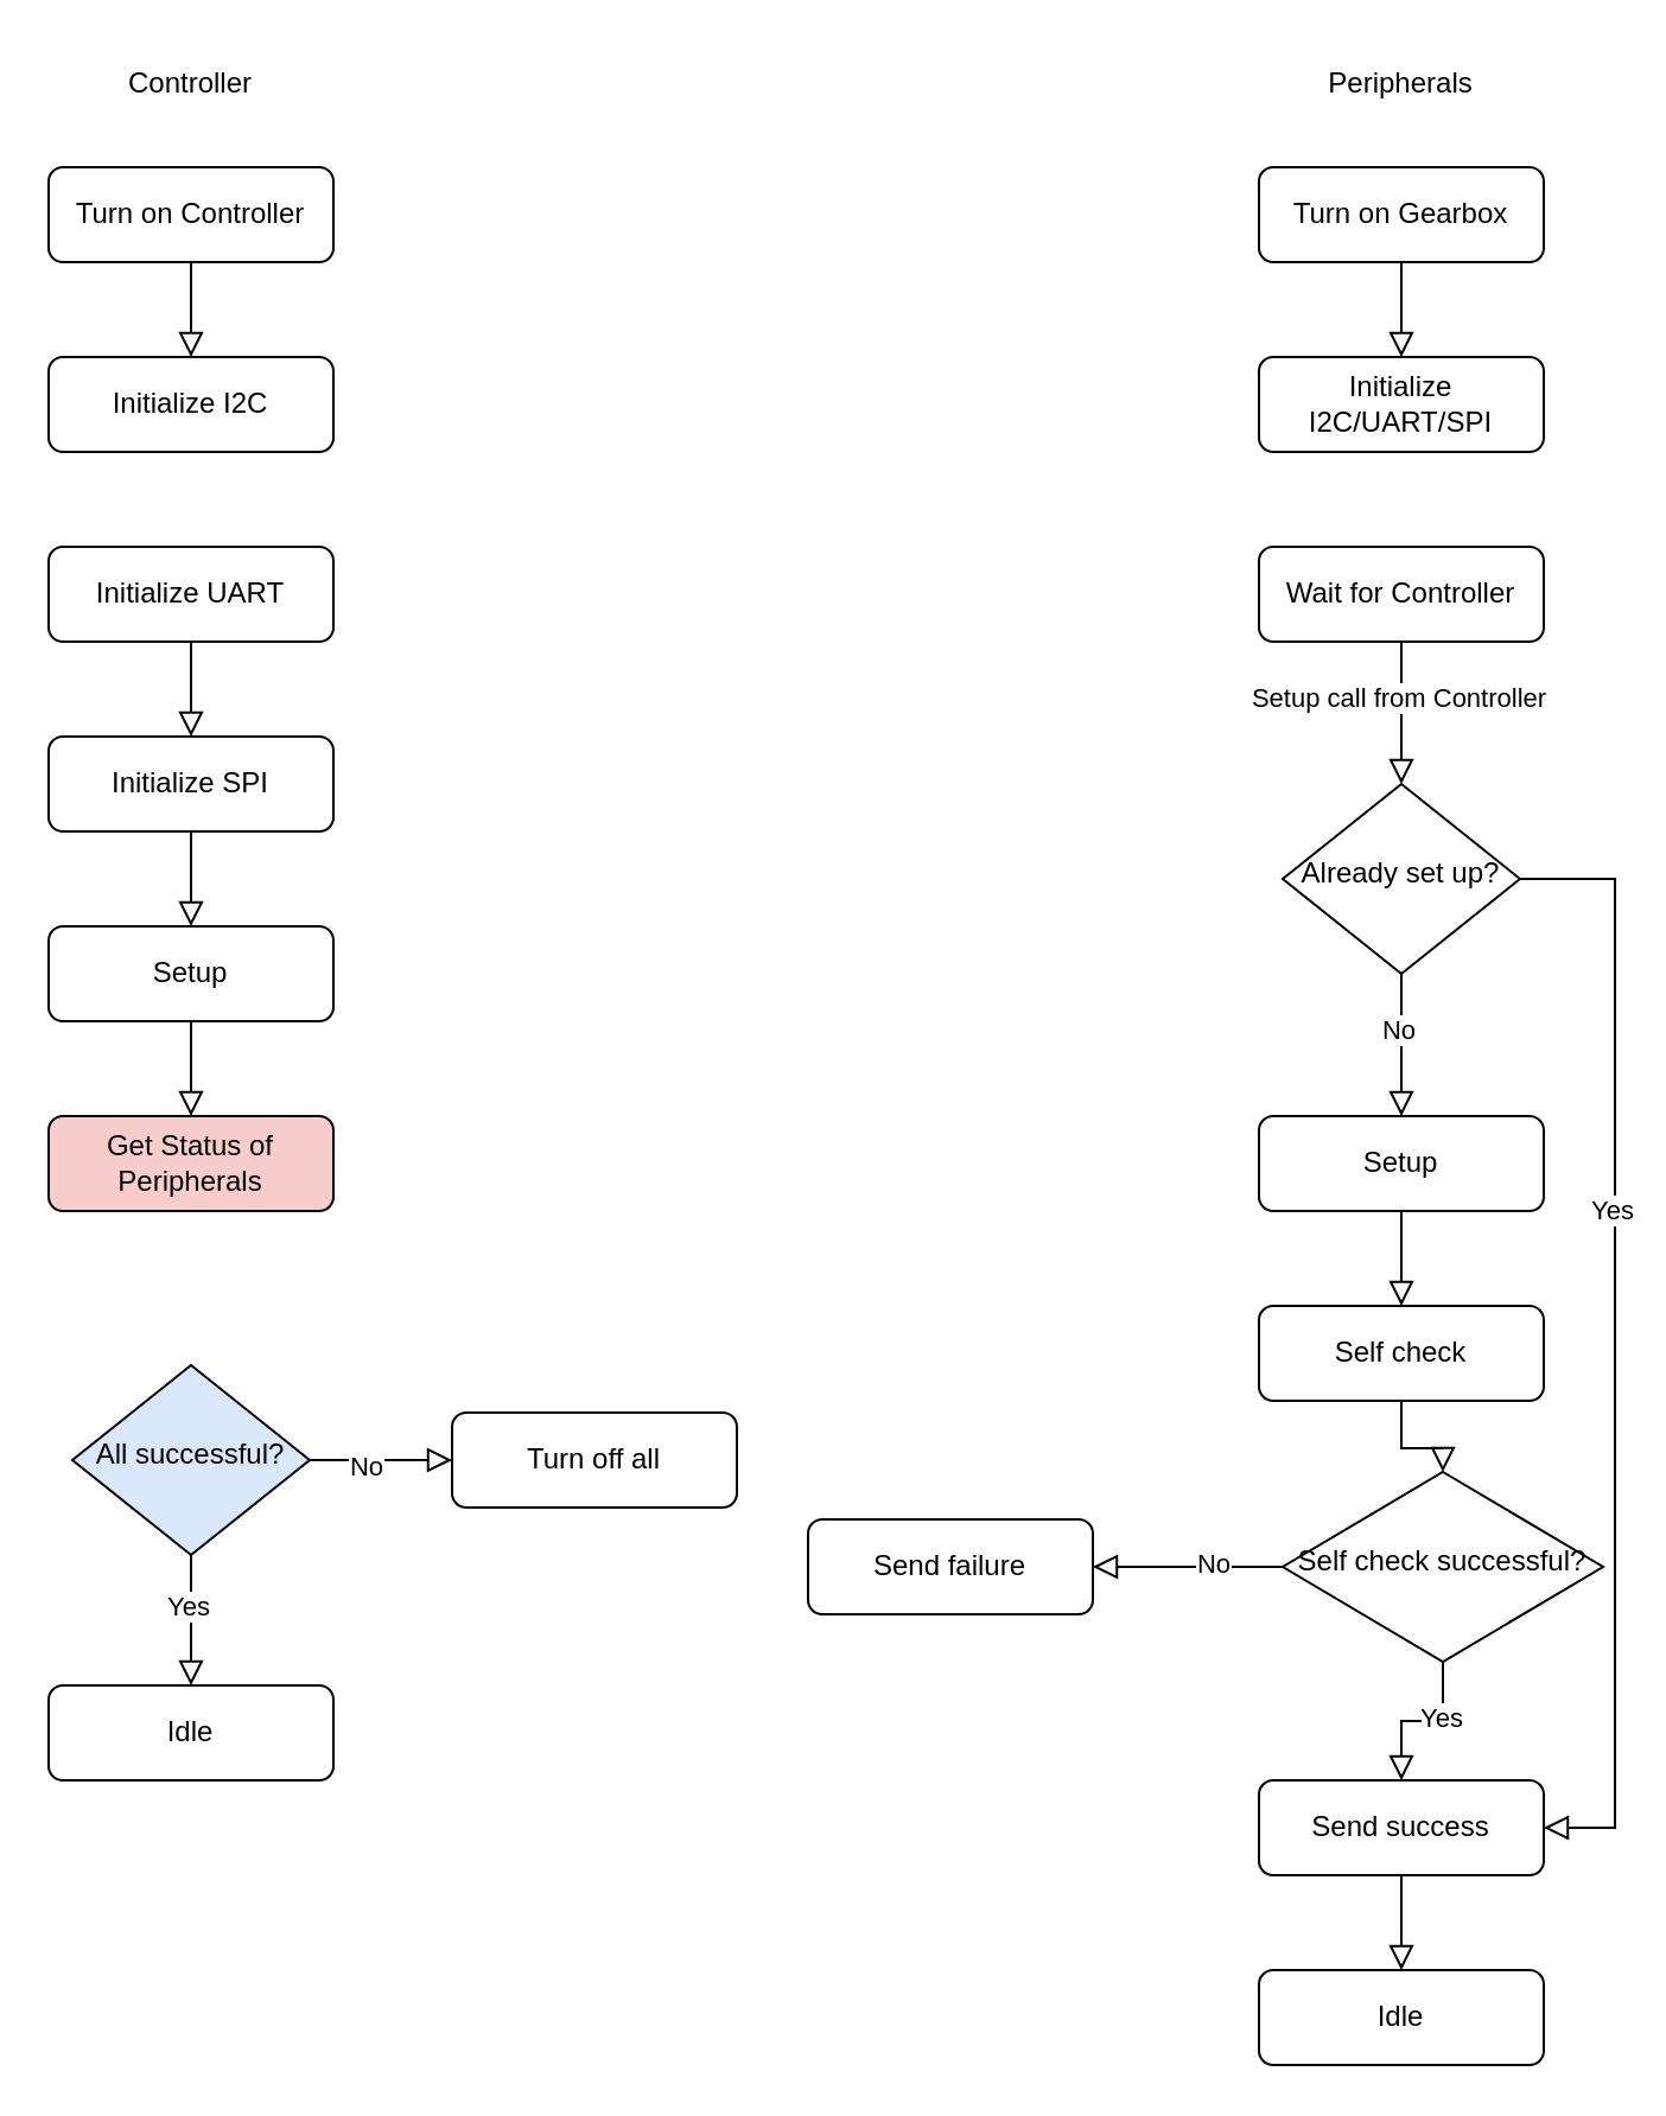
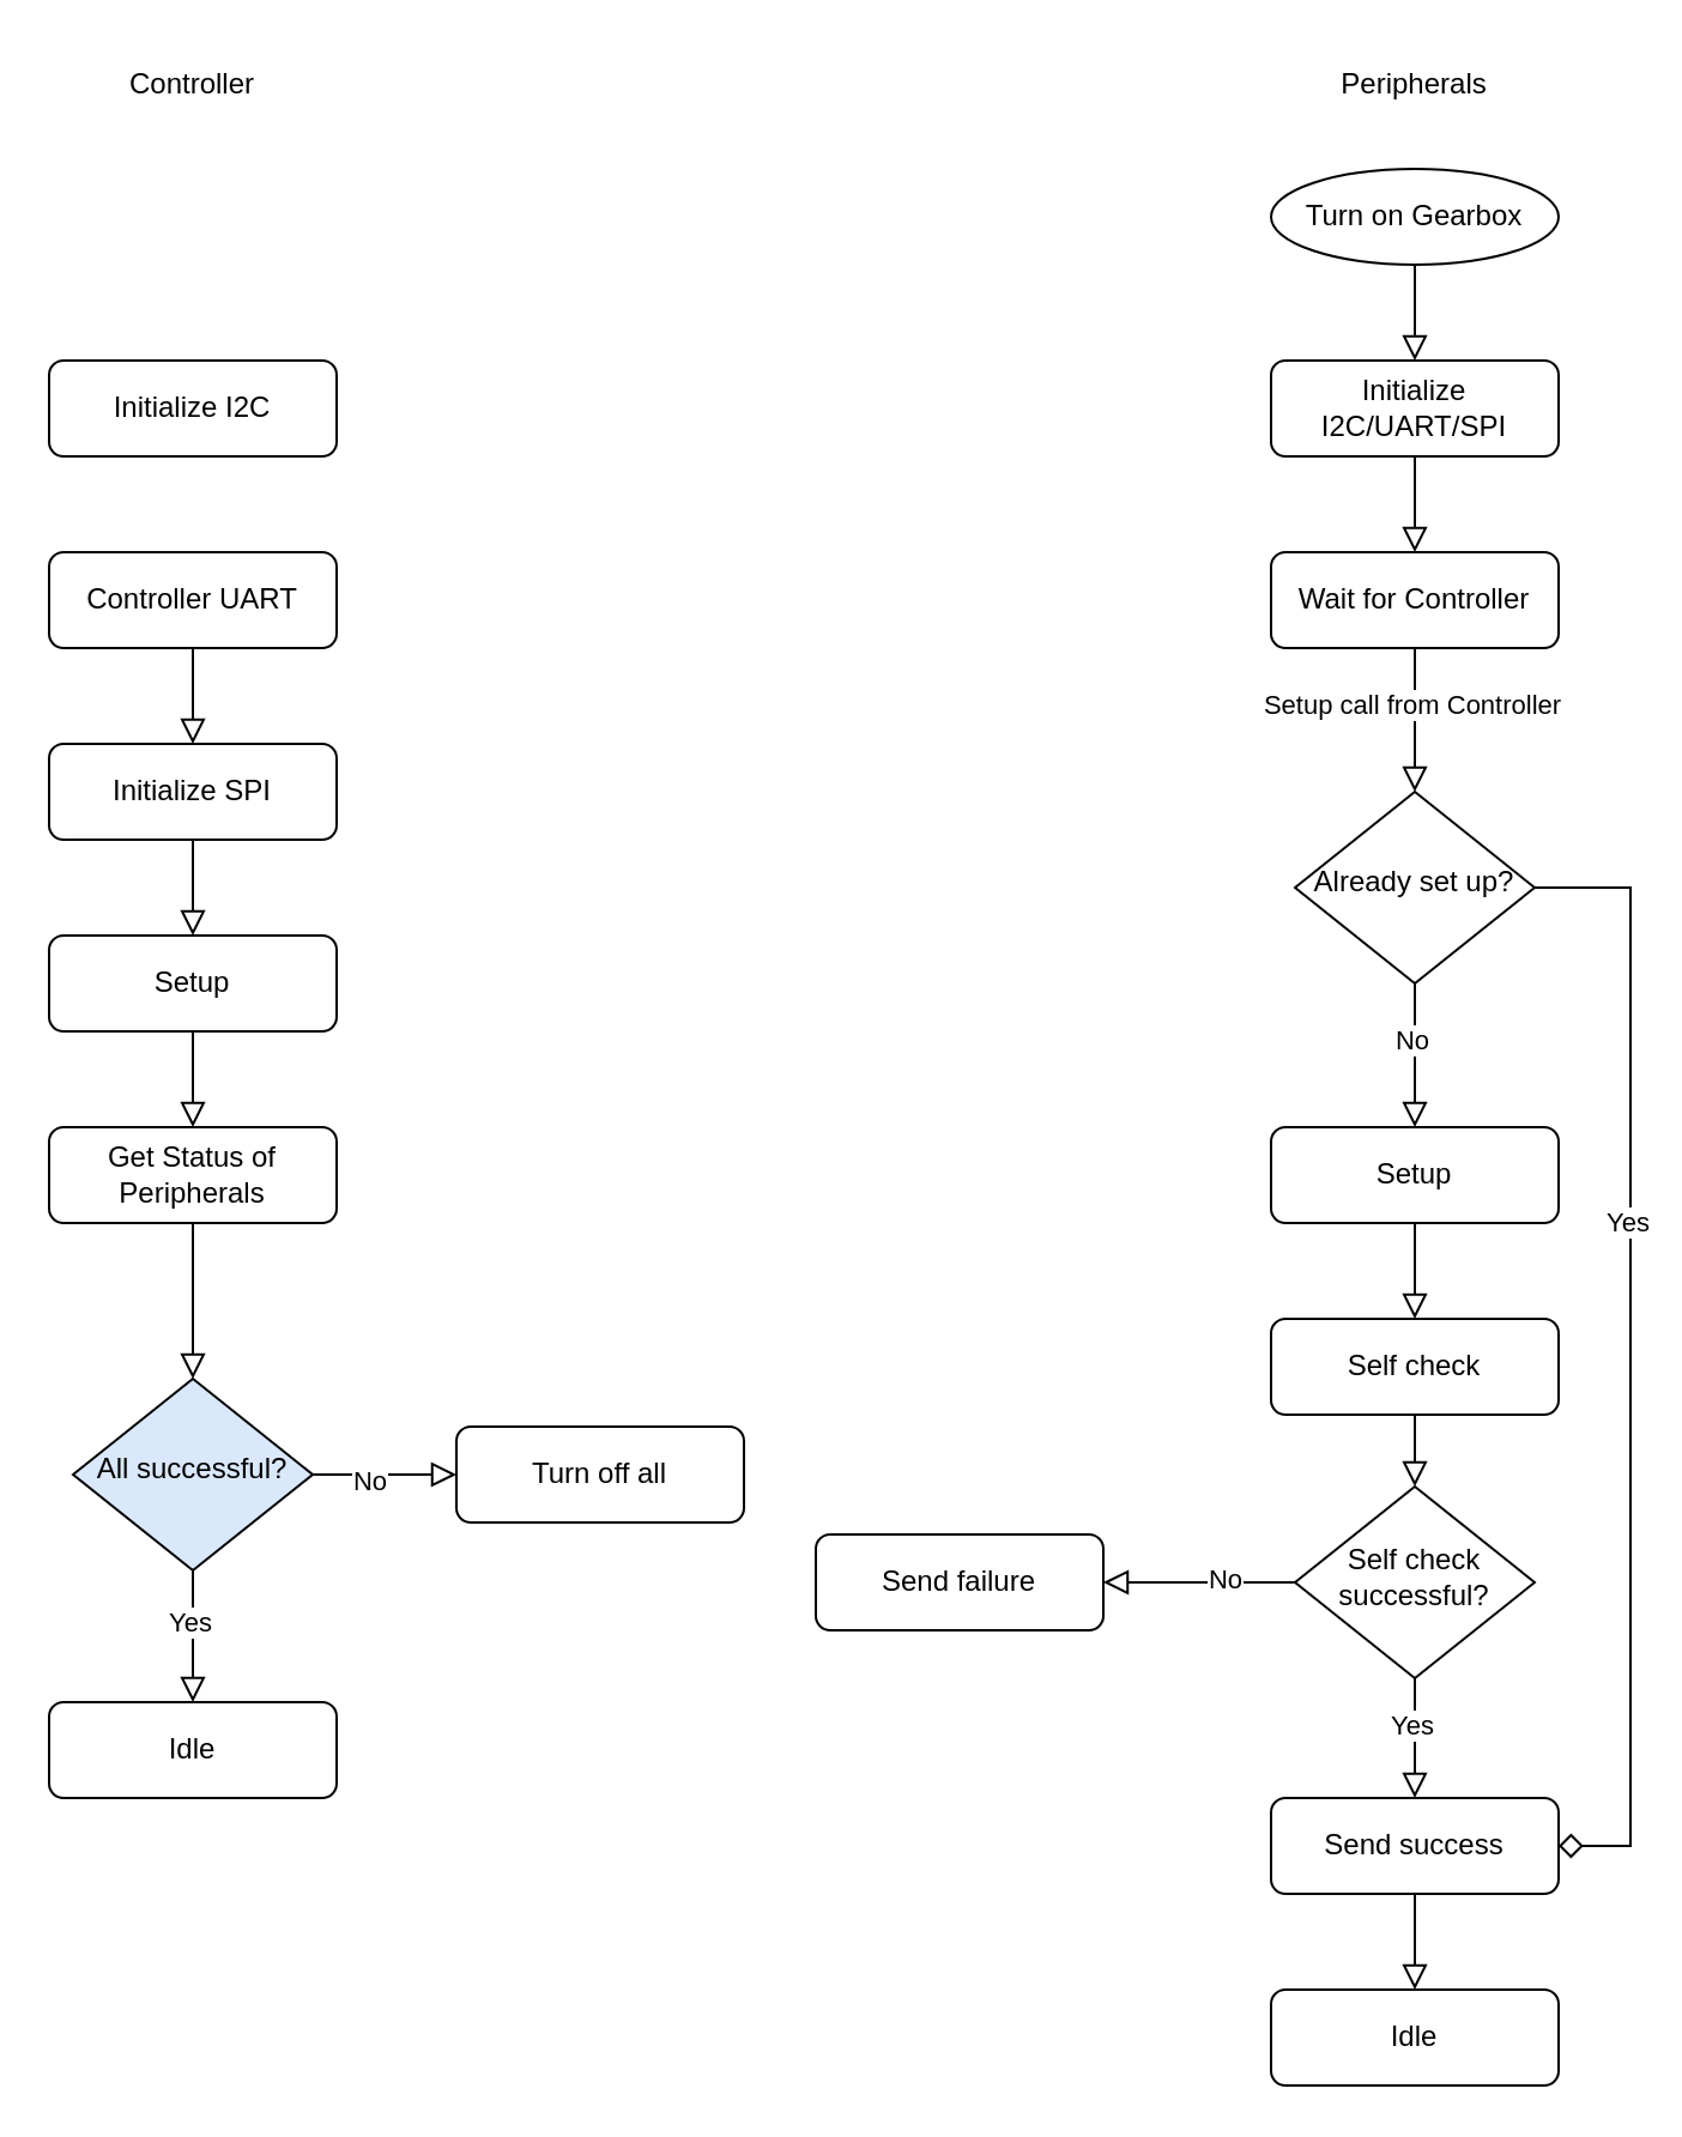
  <mxCell id="0" />
  <mxCell id="1" parent="0" />
- <mxCell id="2" value="Turn on Controller" style="rounded=1;whiteSpace=wrap;html=1;fontSize=12;glass=0;strokeWidth=1;shadow=0;" parent="1" vertex="1"><mxGeometry x="20" y="70" width="120" height="40" as="geometry" /></mxCell>
  <mxCell id="3" value="Controller" style="text;html=1;strokeColor=none;fillColor=none;align=center;verticalAlign=middle;whiteSpace=wrap;rounded=0;" vertex="1" parent="1"><mxGeometry x="50" y="20" width="60" height="30" as="geometry" /></mxCell>
  <mxCell id="4" value="Peripherals" style="text;html=1;strokeColor=none;fillColor=none;align=center;verticalAlign=middle;whiteSpace=wrap;rounded=0;" vertex="1" parent="1"><mxGeometry x="560" y="20" width="60" height="30" as="geometry" /></mxCell>
- <mxCell id="5" value="Turn on Gearbox" style="rounded=1;whiteSpace=wrap;html=1;fontSize=12;glass=0;strokeWidth=1;shadow=0;" vertex="1" parent="1"><mxGeometry x="530" y="70" width="120" height="40" as="geometry" /></mxCell>
+ <mxCell id="5" value="Turn on Gearbox" style="ellipse;whiteSpace=wrap;html=1;fontSize=12;glass=0;strokeWidth=1;shadow=0;" vertex="1" parent="1"><mxGeometry x="530" y="70" width="120" height="40" as="geometry" /></mxCell>
  <mxCell id="6" value="Self check" style="rounded=1;whiteSpace=wrap;html=1;fontSize=12;glass=0;strokeWidth=1;shadow=0;" vertex="1" parent="1"><mxGeometry x="530" y="550" width="120" height="40" as="geometry" /></mxCell>
  <mxCell id="7" value="Already set up?" style="rhombus;whiteSpace=wrap;html=1;shadow=0;fontFamily=Helvetica;fontSize=12;align=center;strokeWidth=1;spacing=6;spacingTop=-4;" vertex="1" parent="1"><mxGeometry x="540" y="330" width="100" height="80" as="geometry" /></mxCell>
  <mxCell id="8" value="" style="rounded=0;html=1;jettySize=auto;orthogonalLoop=1;fontSize=11;endArrow=block;endFill=0;endSize=8;strokeWidth=1;shadow=0;labelBackgroundColor=none;edgeStyle=orthogonalEdgeStyle;" edge="1" parent="1" source="5" target="9"><mxGeometry relative="1" as="geometry"><mxPoint x="590" y="110" as="sourcePoint" /><mxPoint x="590" y="220" as="targetPoint" /><Array as="points" /></mxGeometry></mxCell>
  <mxCell id="9" value="Initialize I2C/UART/SPI" style="rounded=1;whiteSpace=wrap;html=1;fontSize=12;glass=0;strokeWidth=1;shadow=0;" vertex="1" parent="1"><mxGeometry x="530" y="150" width="120" height="40" as="geometry" /></mxCell>
+ <mxCell id="10" value="" style="rounded=0;html=1;jettySize=auto;orthogonalLoop=1;fontSize=11;endArrow=block;endFill=0;endSize=8;strokeWidth=1;shadow=0;labelBackgroundColor=none;edgeStyle=orthogonalEdgeStyle;" edge="1" parent="1" source="9" target="11"><mxGeometry relative="1" as="geometry"><mxPoint x="530" y="140" as="sourcePoint" /><mxPoint x="510" y="290" as="targetPoint" /><Array as="points" /></mxGeometry></mxCell>
  <mxCell id="11" value="Wait for Controller" style="rounded=1;whiteSpace=wrap;html=1;fontSize=12;glass=0;strokeWidth=1;shadow=0;" vertex="1" parent="1"><mxGeometry x="530" y="230" width="120" height="40" as="geometry" /></mxCell>
  <mxCell id="12" value="" style="rounded=0;html=1;jettySize=auto;orthogonalLoop=1;fontSize=11;endArrow=block;endFill=0;endSize=8;strokeWidth=1;shadow=0;labelBackgroundColor=none;edgeStyle=orthogonalEdgeStyle;exitX=0.5;exitY=1;exitDx=0;exitDy=0;" edge="1" parent="1" source="11" target="7"><mxGeometry relative="1" as="geometry"><mxPoint x="600" y="200" as="sourcePoint" /><mxPoint x="590" y="320" as="targetPoint" /><Array as="points" /></mxGeometry></mxCell>
  <mxCell id="13" value="Setup call from Controller" style="edgeLabel;html=1;align=center;verticalAlign=middle;resizable=0;points=[];" vertex="1" connectable="0" parent="12"><mxGeometry x="-0.238" y="-2" relative="1" as="geometry"><mxPoint as="offset" /></mxGeometry></mxCell>
  <mxCell id="14" value="Setup" style="rounded=1;whiteSpace=wrap;html=1;fontSize=12;glass=0;strokeWidth=1;shadow=0;" vertex="1" parent="1"><mxGeometry x="530" y="470" width="120" height="40" as="geometry" /></mxCell>
  <mxCell id="15" value="" style="rounded=0;html=1;jettySize=auto;orthogonalLoop=1;fontSize=11;endArrow=block;endFill=0;endSize=8;strokeWidth=1;shadow=0;labelBackgroundColor=none;edgeStyle=orthogonalEdgeStyle;" edge="1" parent="1" source="7" target="14"><mxGeometry relative="1" as="geometry"><mxPoint x="600" y="280" as="sourcePoint" /><mxPoint x="600" y="340" as="targetPoint" /><Array as="points" /></mxGeometry></mxCell>
  <mxCell id="16" value="No" style="edgeLabel;html=1;align=center;verticalAlign=middle;resizable=0;points=[];" vertex="1" connectable="0" parent="15"><mxGeometry x="-0.238" y="-2" relative="1" as="geometry"><mxPoint as="offset" /></mxGeometry></mxCell>
  <mxCell id="17" value="" style="rounded=0;html=1;jettySize=auto;orthogonalLoop=1;fontSize=11;endArrow=block;endFill=0;endSize=8;strokeWidth=1;shadow=0;labelBackgroundColor=none;edgeStyle=orthogonalEdgeStyle;exitX=0.5;exitY=1;exitDx=0;exitDy=0;entryX=0.5;entryY=0;entryDx=0;entryDy=0;" edge="1" parent="1" source="14" target="6"><mxGeometry relative="1" as="geometry"><mxPoint x="600" y="420" as="sourcePoint" /><mxPoint x="600" y="480" as="targetPoint" /><Array as="points" /></mxGeometry></mxCell>
- <mxCell id="18" value="" style="rounded=0;html=1;jettySize=auto;orthogonalLoop=1;fontSize=11;endArrow=block;endFill=0;endSize=8;strokeWidth=1;shadow=0;labelBackgroundColor=none;edgeStyle=orthogonalEdgeStyle;exitX=1;exitY=0.5;exitDx=0;exitDy=0;entryX=1;entryY=0.5;entryDx=0;entryDy=0;" edge="1" parent="1" source="7" target="20"><mxGeometry relative="1" as="geometry"><mxPoint x="650" y="410" as="sourcePoint" /><mxPoint x="670" y="600" as="targetPoint" /><Array as="points"><mxPoint x="680" y="370" /><mxPoint x="680" y="770" /></Array></mxGeometry></mxCell>
+ <mxCell id="18" value="" style="rounded=0;html=1;jettySize=auto;orthogonalLoop=1;fontSize=11;endArrow=diamond;endFill=0;endSize=8;strokeWidth=1;shadow=0;labelBackgroundColor=none;edgeStyle=orthogonalEdgeStyle;exitX=1;exitY=0.5;exitDx=0;exitDy=0;entryX=1;entryY=0.5;entryDx=0;entryDy=0;" edge="1" parent="1" source="7" target="20"><mxGeometry relative="1" as="geometry"><mxPoint x="650" y="410" as="sourcePoint" /><mxPoint x="670" y="600" as="targetPoint" /><Array as="points"><mxPoint x="680" y="370" /><mxPoint x="680" y="770" /></Array></mxGeometry></mxCell>
  <mxCell id="19" value="Yes" style="edgeLabel;html=1;align=center;verticalAlign=middle;resizable=0;points=[];" vertex="1" connectable="0" parent="18"><mxGeometry x="-0.238" y="-2" relative="1" as="geometry"><mxPoint as="offset" /></mxGeometry></mxCell>
  <mxCell id="20" value="Send success" style="rounded=1;whiteSpace=wrap;html=1;fontSize=12;glass=0;strokeWidth=1;shadow=0;" vertex="1" parent="1"><mxGeometry x="530" y="750" width="120" height="40" as="geometry" /></mxCell>
  <mxCell id="21" value="Send failure" style="rounded=1;whiteSpace=wrap;html=1;fontSize=12;glass=0;strokeWidth=1;shadow=0;" vertex="1" parent="1"><mxGeometry x="340" y="640" width="120" height="40" as="geometry" /></mxCell>
- <mxCell id="22" value="Self check successful?" style="rhombus;whiteSpace=wrap;html=1;shadow=0;fontFamily=Helvetica;fontSize=12;align=center;strokeWidth=1;spacing=6;spacingTop=-4;" vertex="1" parent="1"><mxGeometry x="540" y="620" width="135" height="80" as="geometry" /></mxCell>
+ <mxCell id="22" value="Self check successful?" style="rhombus;whiteSpace=wrap;html=1;shadow=0;fontFamily=Helvetica;fontSize=12;align=center;strokeWidth=1;spacing=6;spacingTop=-4;" vertex="1" parent="1"><mxGeometry x="540" y="620" width="100" height="80" as="geometry" /></mxCell>
  <mxCell id="23" value="" style="rounded=0;html=1;jettySize=auto;orthogonalLoop=1;fontSize=11;endArrow=block;endFill=0;endSize=8;strokeWidth=1;shadow=0;labelBackgroundColor=none;edgeStyle=orthogonalEdgeStyle;" edge="1" parent="1" source="6" target="22"><mxGeometry relative="1" as="geometry"><mxPoint x="600" y="520" as="sourcePoint" /><mxPoint x="600" y="560" as="targetPoint" /><Array as="points" /></mxGeometry></mxCell>
  <mxCell id="24" value="" style="rounded=0;html=1;jettySize=auto;orthogonalLoop=1;fontSize=11;endArrow=block;endFill=0;endSize=8;strokeWidth=1;shadow=0;labelBackgroundColor=none;edgeStyle=orthogonalEdgeStyle;" edge="1" parent="1" source="22" target="20"><mxGeometry relative="1" as="geometry"><mxPoint x="560" y="690" as="sourcePoint" /><mxPoint x="560" y="750" as="targetPoint" /><Array as="points" /></mxGeometry></mxCell>
  <mxCell id="25" value="Yes" style="edgeLabel;html=1;align=center;verticalAlign=middle;resizable=0;points=[];" vertex="1" connectable="0" parent="24"><mxGeometry x="-0.238" y="-2" relative="1" as="geometry"><mxPoint as="offset" /></mxGeometry></mxCell>
  <mxCell id="26" value="" style="rounded=0;html=1;jettySize=auto;orthogonalLoop=1;fontSize=11;endArrow=block;endFill=0;endSize=8;strokeWidth=1;shadow=0;labelBackgroundColor=none;edgeStyle=orthogonalEdgeStyle;exitX=0;exitY=0.5;exitDx=0;exitDy=0;entryX=1;entryY=0.5;entryDx=0;entryDy=0;" edge="1" parent="1" source="22" target="21"><mxGeometry relative="1" as="geometry"><mxPoint x="600" y="710" as="sourcePoint" /><mxPoint x="600" y="750" as="targetPoint" /><Array as="points" /></mxGeometry></mxCell>
  <mxCell id="27" value="No" style="edgeLabel;html=1;align=center;verticalAlign=middle;resizable=0;points=[];" vertex="1" connectable="0" parent="26"><mxGeometry x="-0.238" y="-2" relative="1" as="geometry"><mxPoint as="offset" /></mxGeometry></mxCell>
  <mxCell id="28" value="Idle" style="rounded=1;whiteSpace=wrap;html=1;fontSize=12;glass=0;strokeWidth=1;shadow=0;" vertex="1" parent="1"><mxGeometry x="530" y="830" width="120" height="40" as="geometry" /></mxCell>
  <mxCell id="29" value="" style="rounded=0;html=1;jettySize=auto;orthogonalLoop=1;fontSize=11;endArrow=block;endFill=0;endSize=8;strokeWidth=1;shadow=0;labelBackgroundColor=none;edgeStyle=orthogonalEdgeStyle;exitX=0.5;exitY=1;exitDx=0;exitDy=0;entryX=0.5;entryY=0;entryDx=0;entryDy=0;" edge="1" parent="1" source="20" target="28"><mxGeometry relative="1" as="geometry"><mxPoint x="600" y="520" as="sourcePoint" /><mxPoint x="600" y="560" as="targetPoint" /><Array as="points" /></mxGeometry></mxCell>
- <mxCell id="30" value="" style="rounded=0;html=1;jettySize=auto;orthogonalLoop=1;fontSize=11;endArrow=block;endFill=0;endSize=8;strokeWidth=1;shadow=0;labelBackgroundColor=none;edgeStyle=orthogonalEdgeStyle;" edge="1" parent="1" source="2" target="31"><mxGeometry relative="1" as="geometry"><mxPoint x="80" y="110" as="sourcePoint" /><mxPoint x="80" y="240" as="targetPoint" /></mxGeometry></mxCell>
  <mxCell id="31" value="Initialize I2C" style="rounded=1;whiteSpace=wrap;html=1;fontSize=12;glass=0;strokeWidth=1;shadow=0;" vertex="1" parent="1"><mxGeometry x="20" y="150" width="120" height="40" as="geometry" /></mxCell>
- <mxCell id="32" value="Initialize UART" style="rounded=1;whiteSpace=wrap;html=1;fontSize=12;glass=0;strokeWidth=1;shadow=0;" vertex="1" parent="1"><mxGeometry x="20" y="230" width="120" height="40" as="geometry" /></mxCell>
+ <mxCell id="32" value="Controller UART" style="rounded=1;whiteSpace=wrap;html=1;fontSize=12;glass=0;strokeWidth=1;shadow=0;" vertex="1" parent="1"><mxGeometry x="20" y="230" width="120" height="40" as="geometry" /></mxCell>
  <mxCell id="33" value="" style="rounded=0;html=1;jettySize=auto;orthogonalLoop=1;fontSize=11;endArrow=block;endFill=0;endSize=8;strokeWidth=1;shadow=0;labelBackgroundColor=none;edgeStyle=orthogonalEdgeStyle;" edge="1" parent="1" source="32" target="34"><mxGeometry relative="1" as="geometry"><mxPoint x="80" y="270" as="sourcePoint" /><mxPoint x="80" y="390" as="targetPoint" /></mxGeometry></mxCell>
  <mxCell id="34" value="Initialize SPI" style="rounded=1;whiteSpace=wrap;html=1;fontSize=12;glass=0;strokeWidth=1;shadow=0;" vertex="1" parent="1"><mxGeometry x="20" y="310" width="120" height="40" as="geometry" /></mxCell>
  <mxCell id="35" value="" style="rounded=0;html=1;jettySize=auto;orthogonalLoop=1;fontSize=11;endArrow=block;endFill=0;endSize=8;strokeWidth=1;shadow=0;labelBackgroundColor=none;edgeStyle=orthogonalEdgeStyle;" edge="1" parent="1" source="34" target="36"><mxGeometry relative="1" as="geometry"><mxPoint x="80" y="350" as="sourcePoint" /><mxPoint x="80" y="575" as="targetPoint" /></mxGeometry></mxCell>
  <mxCell id="36" value="Setup" style="rounded=1;whiteSpace=wrap;html=1;fontSize=12;glass=0;strokeWidth=1;shadow=0;" vertex="1" parent="1"><mxGeometry x="20" y="390" width="120" height="40" as="geometry" /></mxCell>
  <mxCell id="37" value="" style="rounded=0;html=1;jettySize=auto;orthogonalLoop=1;fontSize=11;endArrow=block;endFill=0;endSize=8;strokeWidth=1;shadow=0;labelBackgroundColor=none;edgeStyle=orthogonalEdgeStyle;" edge="1" parent="1" source="36" target="38"><mxGeometry relative="1" as="geometry"><mxPoint x="80" y="430" as="sourcePoint" /><mxPoint x="80" y="575" as="targetPoint" /></mxGeometry></mxCell>
- <mxCell id="38" value="Get Status of Peripherals" style="rounded=1;whiteSpace=wrap;html=1;fontSize=12;glass=0;strokeWidth=1;shadow=0;fillColor=#f8cecc;" vertex="1" parent="1"><mxGeometry x="20" y="470" width="120" height="40" as="geometry" /></mxCell>
+ <mxCell id="38" value="Get Status of Peripherals" style="rounded=1;whiteSpace=wrap;html=1;fontSize=12;glass=0;strokeWidth=1;shadow=0;" vertex="1" parent="1"><mxGeometry x="20" y="470" width="120" height="40" as="geometry" /></mxCell>
+ <mxCell id="39" value="" style="rounded=0;html=1;jettySize=auto;orthogonalLoop=1;fontSize=11;endArrow=block;endFill=0;endSize=8;strokeWidth=1;shadow=0;labelBackgroundColor=none;edgeStyle=orthogonalEdgeStyle;" edge="1" parent="1" source="38" target="40"><mxGeometry relative="1" as="geometry"><mxPoint x="80" y="510" as="sourcePoint" /><mxPoint x="80" y="575" as="targetPoint" /></mxGeometry></mxCell>
  <mxCell id="40" value="All successful?" style="rhombus;whiteSpace=wrap;html=1;shadow=0;fontFamily=Helvetica;fontSize=12;align=center;strokeWidth=1;spacing=6;spacingTop=-4;fillColor=#dae8fc;" vertex="1" parent="1"><mxGeometry x="30" y="575" width="100" height="80" as="geometry" /></mxCell>
  <mxCell id="41" value="" style="rounded=0;html=1;jettySize=auto;orthogonalLoop=1;fontSize=11;endArrow=block;endFill=0;endSize=8;strokeWidth=1;shadow=0;labelBackgroundColor=none;edgeStyle=orthogonalEdgeStyle;entryX=0.5;entryY=0;entryDx=0;entryDy=0;" edge="1" parent="1" source="40" target="46"><mxGeometry relative="1" as="geometry"><mxPoint x="600" y="420" as="sourcePoint" /><mxPoint x="80" y="710" as="targetPoint" /><Array as="points" /></mxGeometry></mxCell>
  <mxCell id="42" value="Yes" style="edgeLabel;html=1;align=center;verticalAlign=middle;resizable=0;points=[];" vertex="1" connectable="0" parent="41"><mxGeometry x="-0.238" y="-2" relative="1" as="geometry"><mxPoint as="offset" /></mxGeometry></mxCell>
  <mxCell id="43" value="" style="rounded=0;html=1;jettySize=auto;orthogonalLoop=1;fontSize=11;endArrow=block;endFill=0;endSize=8;strokeWidth=1;shadow=0;labelBackgroundColor=none;edgeStyle=orthogonalEdgeStyle;exitX=1;exitY=0.5;exitDx=0;exitDy=0;" edge="1" parent="1" source="40" target="45"><mxGeometry relative="1" as="geometry"><mxPoint x="90" y="665" as="sourcePoint" /><mxPoint x="210" y="615" as="targetPoint" /><Array as="points" /></mxGeometry></mxCell>
  <mxCell id="44" value="No" style="edgeLabel;html=1;align=center;verticalAlign=middle;resizable=0;points=[];" vertex="1" connectable="0" parent="43"><mxGeometry x="-0.238" y="-2" relative="1" as="geometry"><mxPoint as="offset" /></mxGeometry></mxCell>
  <mxCell id="45" value="Turn off all" style="rounded=1;whiteSpace=wrap;html=1;fontSize=12;glass=0;strokeWidth=1;shadow=0;" vertex="1" parent="1"><mxGeometry x="190" y="595" width="120" height="40" as="geometry" /></mxCell>
  <mxCell id="46" value="Idle" style="rounded=1;whiteSpace=wrap;html=1;fontSize=12;glass=0;strokeWidth=1;shadow=0;" vertex="1" parent="1"><mxGeometry x="20" y="710" width="120" height="40" as="geometry" /></mxCell>
